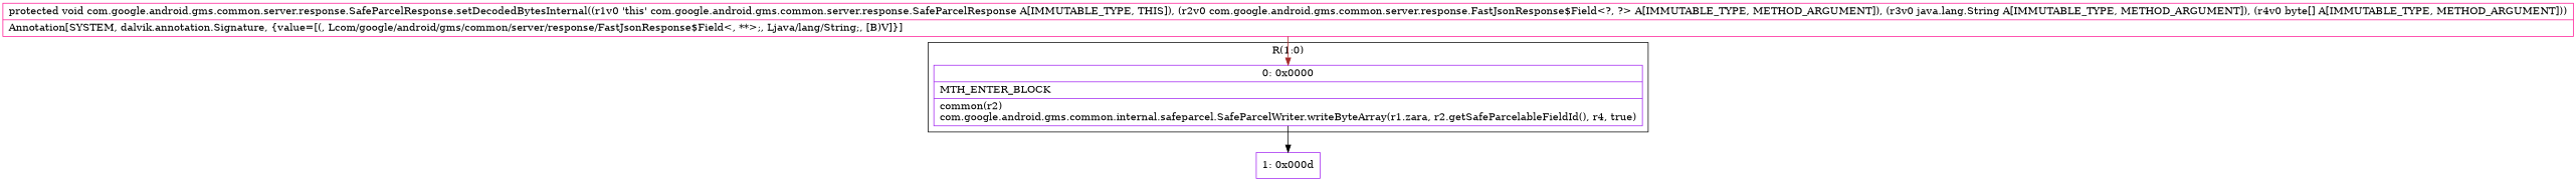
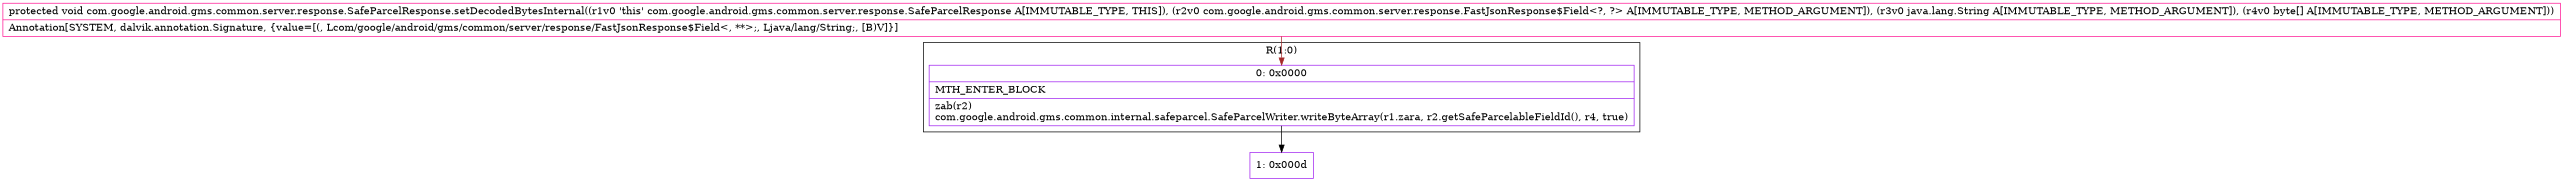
  digraph {
    node [color=purple shape=record]
-   n1 [label="{0\:\ 0x0000|MTH_ENTER_BLOCK\l|common(r2)\lcom.google.android.gms.common.internal.safeparcel.SafeParcelWriter.writeByteArray(r1.zara, r2.getSafeParcelableFieldId(), r4, true)\l}"]
+   n1 [label="{0\:\ 0x0000|MTH_ENTER_BLOCK\l|zab(r2)\lcom.google.android.gms.common.internal.safeparcel.SafeParcelWriter.writeByteArray(r1.zara, r2.getSafeParcelableFieldId(), r4, true)\l}"]
    n2 [label="{1\:\ 0x000d}"]
    n3 [label="{protected void com.google.android.gms.common.server.response.SafeParcelResponse.setDecodedBytesInternal((r1v0 'this' com.google.android.gms.common.server.response.SafeParcelResponse A[IMMUTABLE_TYPE, THIS]), (r2v0 com.google.android.gms.common.server.response.FastJsonResponse$Field\<?, ?\> A[IMMUTABLE_TYPE, METHOD_ARGUMENT]), (r3v0 java.lang.String A[IMMUTABLE_TYPE, METHOD_ARGUMENT]), (r4v0 byte[] A[IMMUTABLE_TYPE, METHOD_ARGUMENT]))  | Annotation[SYSTEM, dalvik.annotation.Signature, \{value=[(, Lcom\/google\/android\/gms\/common\/server\/response\/FastJsonResponse$Field\<, **\>;, Ljava\/lang\/String;, [B)V]\}]\l}" color=deeppink]
    subgraph cluster_1 {
      label="R(1:0)"
      n1
    }
    n1 -> n2 [color=black]
    n3 -> n1 [color=brown]
  }
